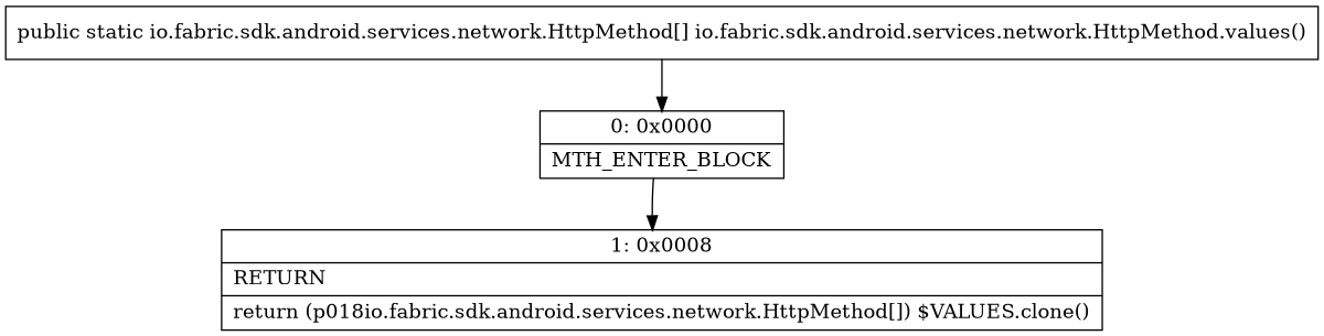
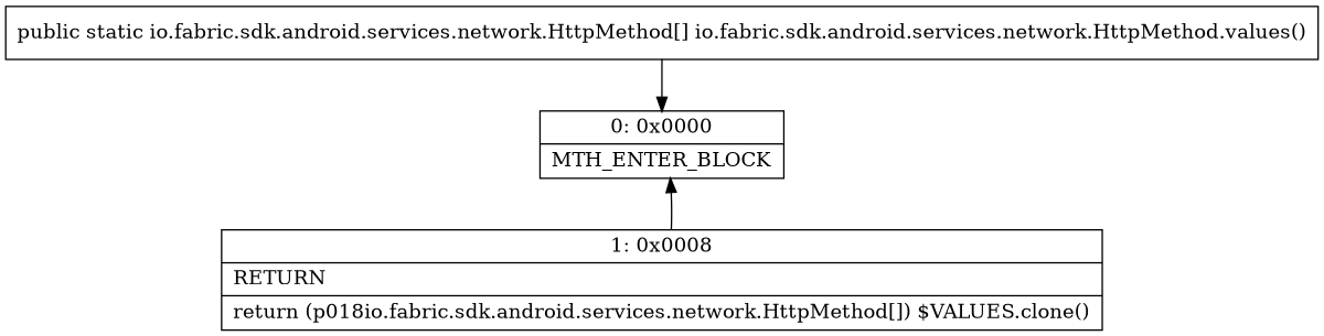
  digraph {
    node [shape=record]
    n1 [label="{0\:\ 0x0000|MTH_ENTER_BLOCK\l}"]
    n2 [label="{1\:\ 0x0008|RETURN\l|return (p018io.fabric.sdk.android.services.network.HttpMethod[]) $VALUES.clone()\l}"]
    n3 [label="{public static io.fabric.sdk.android.services.network.HttpMethod[] io.fabric.sdk.android.services.network.HttpMethod.values() }"]
-   n1 -> n2
+   n2 -> n1
    n3 -> n1
  }
